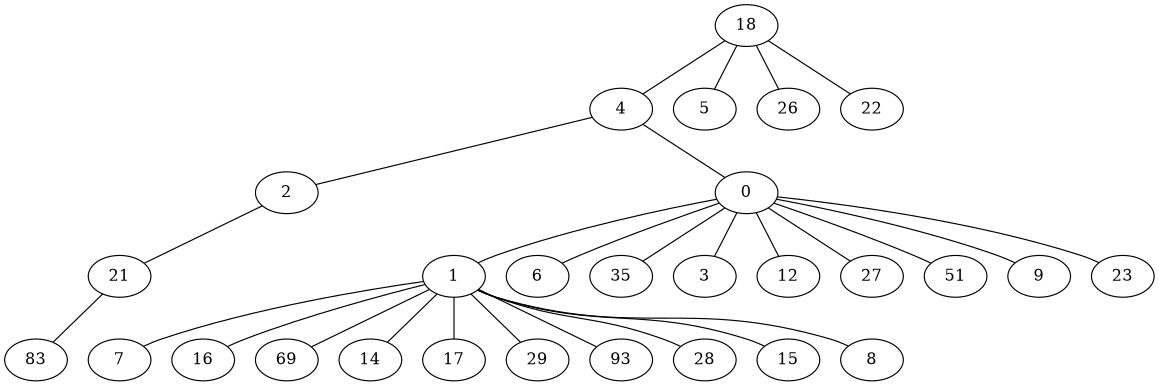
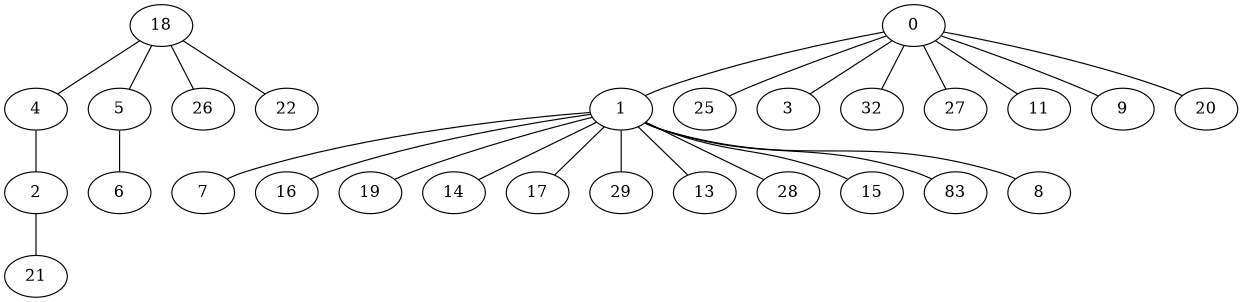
  graph {
    4
    2
    0
    21
    1
    6
-   25 [label=35]
+   25
    3
-   12
+   12 [label=32]
    27
-   11 [label=51]
+   11
    9
-   20 [label=23]
+   20
    18
    5
    26
    22
    7
    16
-   19 [label=69]
+   19
    14
    17
    29
-   13 [label=93]
+   13
    28
    15
    n27 [label=83]
    8
    4 -- 2
-   4 -- 0
    2 -- 21
    0 -- 1
-   0 -- 6
+   5 -- 6
    0 -- 25
    0 -- 3
    0 -- 12
    0 -- 27
    0 -- 11
    0 -- 9
    0 -- 20
    1 -- 7
    1 -- 16
    1 -- 19
    1 -- 14
    1 -- 17
    1 -- 29
    1 -- 13
    1 -- 28
    1 -- 15
-   21 -- n27
+   1 -- n27
    1 -- 8
    18 -- 4
    18 -- 5
    18 -- 26
    18 -- 22
  }
